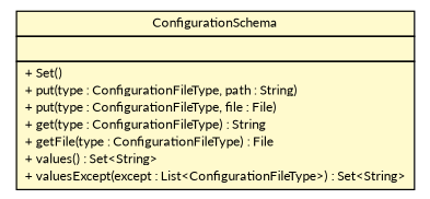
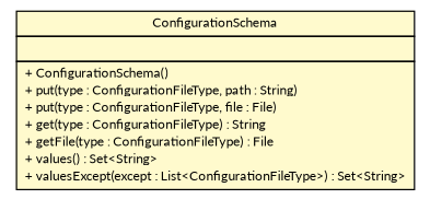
  digraph {
    nodesep=0.25
    ranksep=0.5
    fontname=Lato
-   n1 [fontcolor=black fontname=Lato fontsize=10.0 label=<<table title="gov.sandia.cf.application.configuration.ConfigurationSchema" border="0" cellborder="1" cellspacing="0" cellpadding="2" port="p" bgcolor="lemonChiffon" href="./ConfigurationSchema.html"> 		<tr><td><table border="0" cellspacing="0" cellpadding="1"> <tr><td align="center" balign="center"> ConfigurationSchema </td></tr> 		</table></td></tr> 		<tr><td><table border="0" cellspacing="0" cellpadding="1"> <tr><td align="left" balign="left">  </td></tr> 		</table></td></tr> 		<tr><td><table border="0" cellspacing="0" cellpadding="1"> <tr><td align="left" balign="left"> + Set() </td></tr> <tr><td align="left" balign="left"> + put(type : ConfigurationFileType, path : String) </td></tr> <tr><td align="left" balign="left"> + put(type : ConfigurationFileType, file : File) </td></tr> <tr><td align="left" balign="left"> + get(type : ConfigurationFileType) : String </td></tr> <tr><td align="left" balign="left"> + getFile(type : ConfigurationFileType) : File </td></tr> <tr><td align="left" balign="left"> + values() : Set&lt;String&gt; </td></tr> <tr><td align="left" balign="left"> + valuesExcept(except : List&lt;ConfigurationFileType&gt;) : Set&lt;String&gt; </td></tr> 		</table></td></tr> 		</table>> shape=plaintext]
+   n1 [fontcolor=black fontname=Lato fontsize=10.0 label=<<table title="gov.sandia.cf.application.configuration.ConfigurationSchema" border="0" cellborder="1" cellspacing="0" cellpadding="2" port="p" bgcolor="lemonChiffon" href="./ConfigurationSchema.html"> 		<tr><td><table border="0" cellspacing="0" cellpadding="1"> <tr><td align="center" balign="center"> ConfigurationSchema </td></tr> 		</table></td></tr> 		<tr><td><table border="0" cellspacing="0" cellpadding="1"> <tr><td align="left" balign="left">  </td></tr> 		</table></td></tr> 		<tr><td><table border="0" cellspacing="0" cellpadding="1"> <tr><td align="left" balign="left"> + ConfigurationSchema() </td></tr> <tr><td align="left" balign="left"> + put(type : ConfigurationFileType, path : String) </td></tr> <tr><td align="left" balign="left"> + put(type : ConfigurationFileType, file : File) </td></tr> <tr><td align="left" balign="left"> + get(type : ConfigurationFileType) : String </td></tr> <tr><td align="left" balign="left"> + getFile(type : ConfigurationFileType) : File </td></tr> <tr><td align="left" balign="left"> + values() : Set&lt;String&gt; </td></tr> <tr><td align="left" balign="left"> + valuesExcept(except : List&lt;ConfigurationFileType&gt;) : Set&lt;String&gt; </td></tr> 		</table></td></tr> 		</table>> shape=plaintext]
  }
